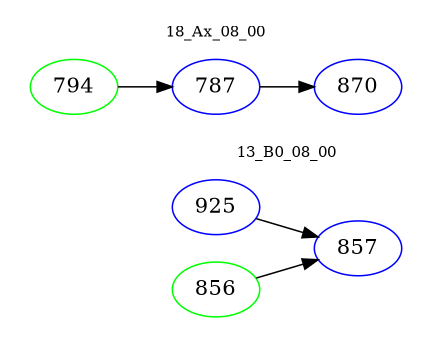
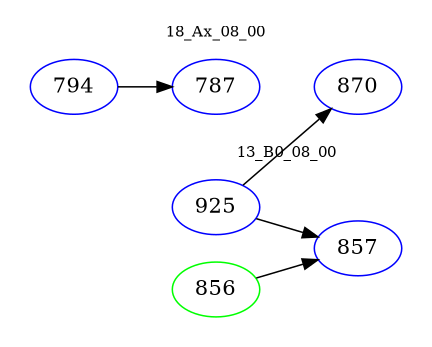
  digraph {
    rankdir=LR
    node [color=blue]
    edge [color=black]
-   n1 [color=green label=794]
+   n1 [label=794]
    n2 [label=787]
    n3 [label=870]
    n4 [color=green label=856]
    n5 [label=857]
    n6 [label=925]
    subgraph cluster_1 {
      color=white
      fontsize=10
      label="18_Ax_08_00"
      n1
      n2
      n3
    }
    subgraph cluster_2 {
      color=white
      fontsize=10
      label="13_B0_08_00"
      n4
      n5
      n6
    }
    n1 -> n2
-   n2 -> n3
+   n6 -> n3
    n4 -> n5
    n6 -> n5
  }
